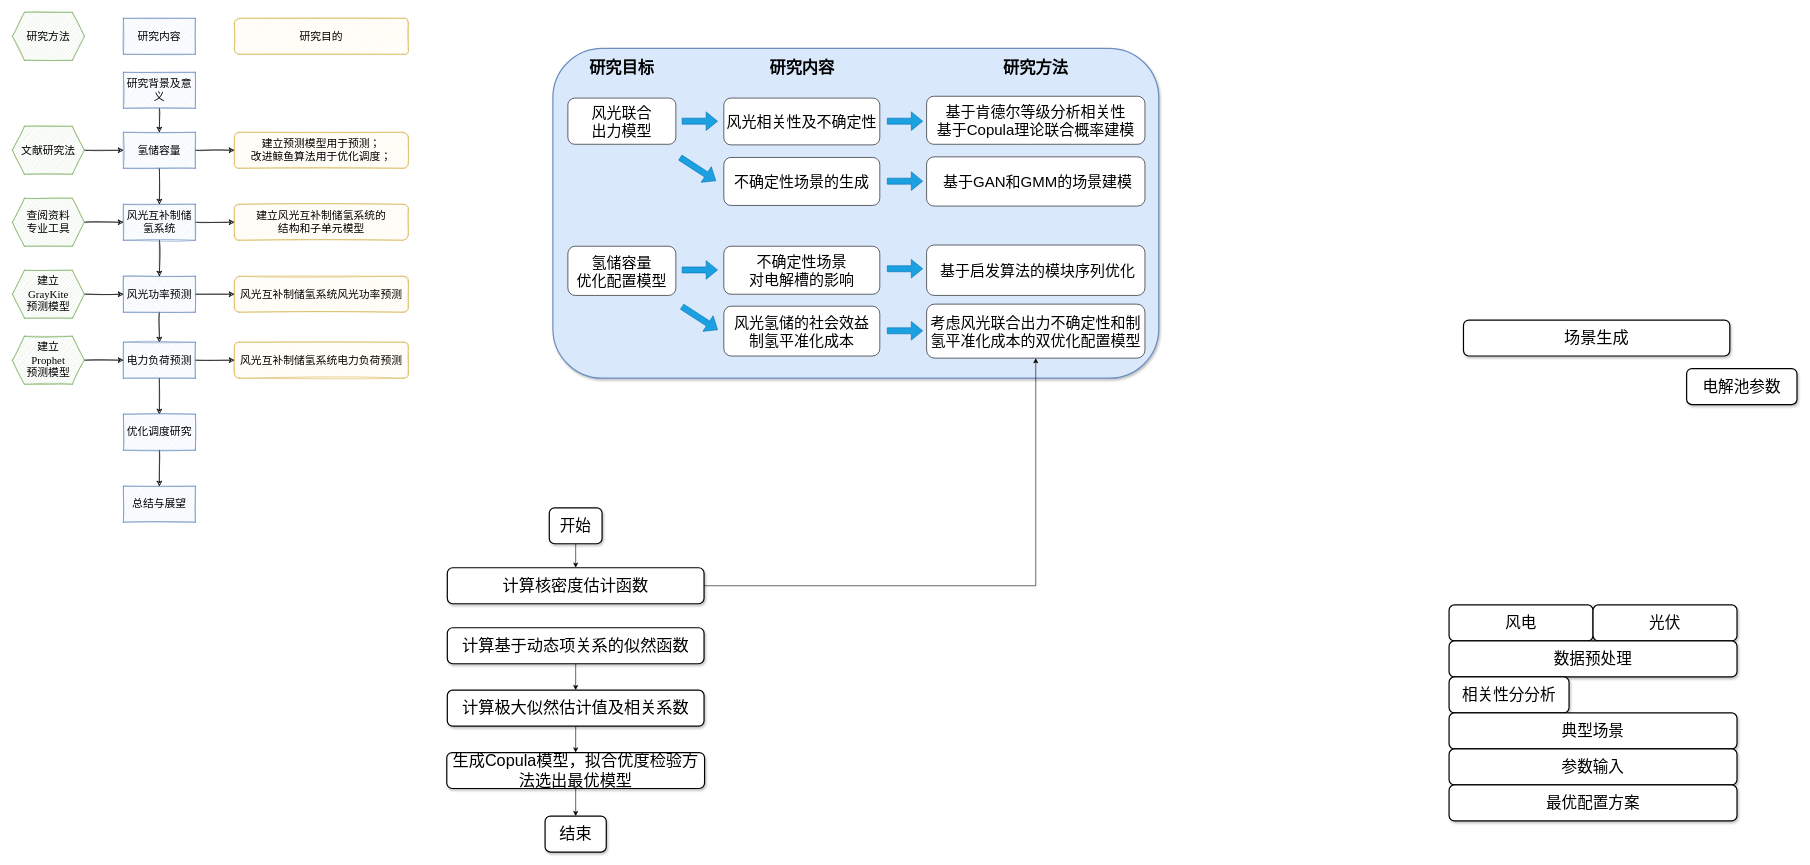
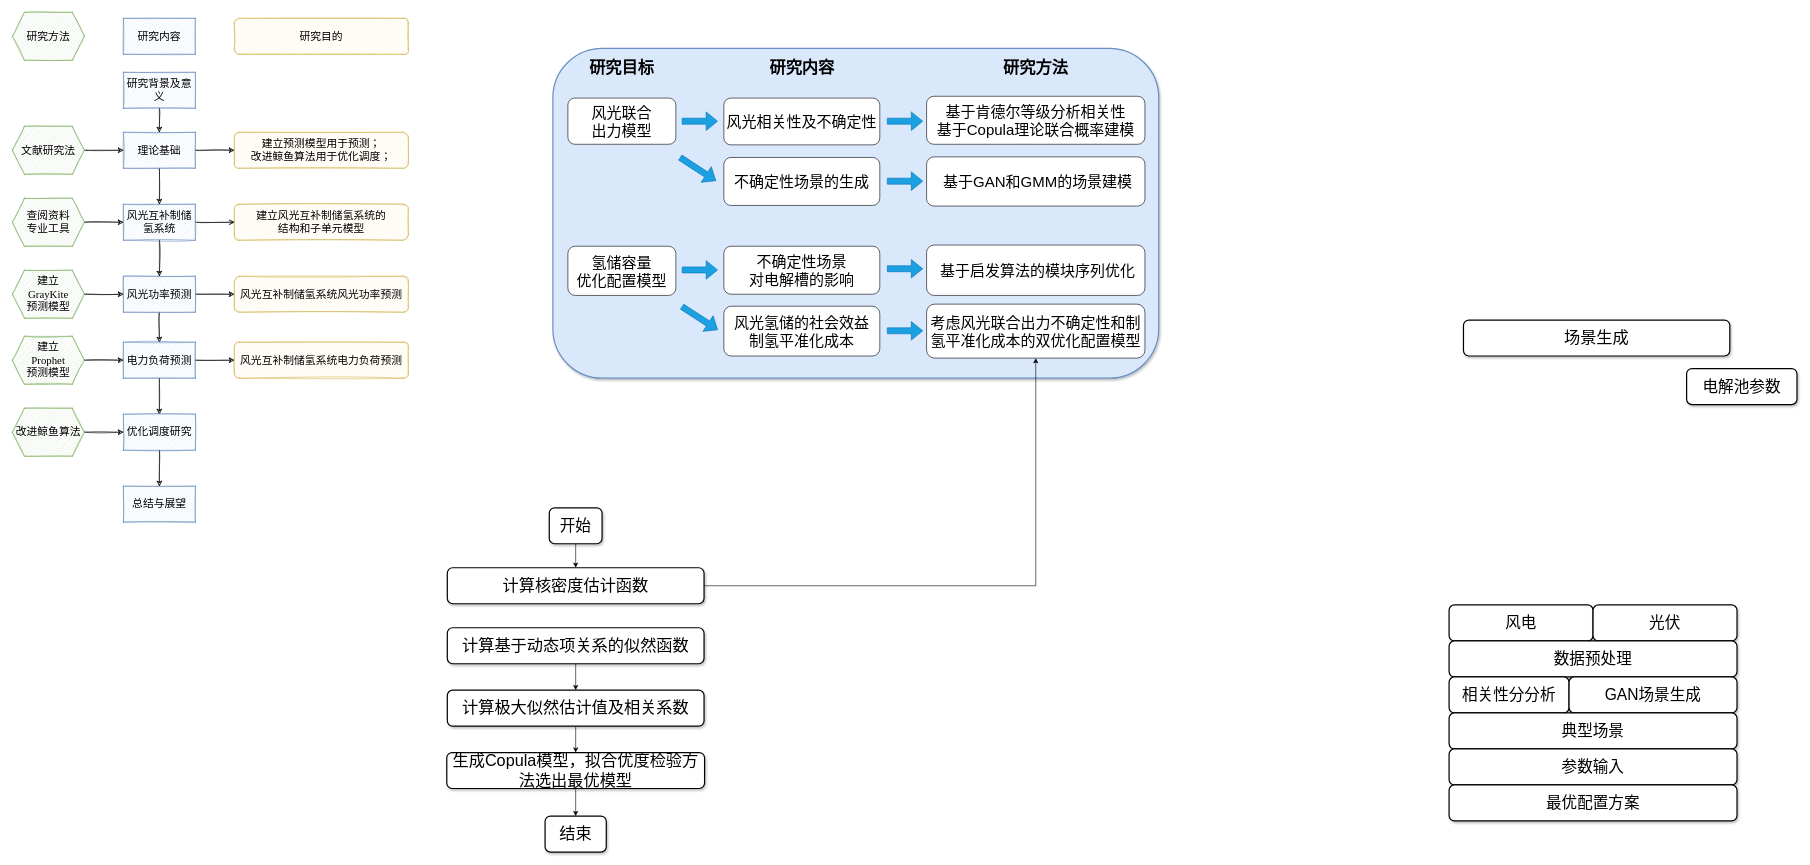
  <mxCell id="0" />
  <mxCell id="1" parent="0" />
  <mxCell id="2" value="风电" style="rounded=1;whiteSpace=wrap;html=1;shadow=1;fontSize=26;strokeWidth=2;" parent="1" vertex="1"><mxGeometry x="2415" y="1008" width="240" height="60" as="geometry" /></mxCell>
  <mxCell id="3" value="光伏" style="rounded=1;whiteSpace=wrap;html=1;shadow=1;fontSize=26;strokeWidth=2;" parent="1" vertex="1"><mxGeometry x="2655" y="1008" width="240" height="60" as="geometry" /></mxCell>
  <mxCell id="4" value="数据预处理" style="rounded=1;whiteSpace=wrap;html=1;shadow=1;fontSize=26;strokeWidth=2;" parent="1" vertex="1"><mxGeometry x="2415" y="1068" width="480" height="60" as="geometry" /></mxCell>
  <mxCell id="5" value="" style="rounded=1;whiteSpace=wrap;html=1;strokeWidth=2;strokeColor=#6c8ebf;shadow=1;fillColor=#dae8fc;" parent="1" vertex="1"><mxGeometry x="921" y="80" width="1010" height="550" as="geometry" /></mxCell>
  <mxCell id="6" value="研究目标" style="text;html=1;strokeColor=none;fillColor=none;align=center;verticalAlign=middle;whiteSpace=wrap;rounded=0;fontSize=27;fontStyle=1" parent="1" vertex="1"><mxGeometry x="966" y="98" width="140" height="30" as="geometry" /></mxCell>
  <mxCell id="7" value="研究内容" style="text;html=1;strokeColor=none;fillColor=none;align=center;verticalAlign=middle;whiteSpace=wrap;rounded=0;fontSize=27;fontStyle=1" parent="1" vertex="1"><mxGeometry x="1274.75" y="98" width="122.5" height="30" as="geometry" /></mxCell>
  <mxCell id="8" value="研究方法" style="text;html=1;strokeColor=none;fillColor=none;align=center;verticalAlign=middle;whiteSpace=wrap;rounded=0;fontSize=27;fontStyle=1" parent="1" vertex="1"><mxGeometry x="1671" y="98" width="110" height="30" as="geometry" /></mxCell>
  <mxCell id="9" value="研究方法" style="shape=hexagon;perimeter=hexagonPerimeter2;whiteSpace=wrap;html=1;fixedSize=1;fillColor=#d5e8d4;strokeColor=#82b366;fontSize=18;sketch=1;" parent="1" vertex="1"><mxGeometry x="20" y="20" width="120" height="80" as="geometry" /></mxCell>
  <mxCell id="10" value="研究内容" style="rounded=0;whiteSpace=wrap;html=1;fillColor=#dae8fc;strokeColor=#6c8ebf;fontSize=18;sketch=1;" parent="1" vertex="1"><mxGeometry x="205" y="30" width="120" height="60" as="geometry" /></mxCell>
  <mxCell id="11" value="研究目的" style="rounded=1;whiteSpace=wrap;html=1;fillColor=#fff2cc;strokeColor=#d6b656;fontSize=18;sketch=1;" parent="1" vertex="1"><mxGeometry x="390" y="30" width="290" height="60" as="geometry" /></mxCell>
  <mxCell id="12" value="" style="edgeStyle=orthogonalEdgeStyle;rounded=0;orthogonalLoop=1;jettySize=auto;html=1;fontSize=18;sketch=1;" parent="1" source="13" target="16" edge="1"><mxGeometry relative="1" as="geometry" /></mxCell>
  <mxCell id="13" value="文献研究法" style="shape=hexagon;perimeter=hexagonPerimeter2;whiteSpace=wrap;html=1;fixedSize=1;fillColor=#d5e8d4;strokeColor=#82b366;fontSize=18;sketch=1;" parent="1" vertex="1"><mxGeometry x="20" y="210" width="120" height="80" as="geometry" /></mxCell>
  <mxCell id="14" value="" style="edgeStyle=orthogonalEdgeStyle;rounded=0;orthogonalLoop=1;jettySize=auto;html=1;fontSize=18;sketch=1;" parent="1" source="16" target="22" edge="1"><mxGeometry relative="1" as="geometry" /></mxCell>
  <mxCell id="15" value="" style="edgeStyle=orthogonalEdgeStyle;rounded=0;orthogonalLoop=1;jettySize=auto;html=1;fontSize=18;sketch=1;" parent="1" source="16" target="17" edge="1"><mxGeometry relative="1" as="geometry" /></mxCell>
- <mxCell id="16" value="氢储容量" style="rounded=0;whiteSpace=wrap;html=1;fillColor=#dae8fc;strokeColor=#6c8ebf;fontSize=18;sketch=1;" parent="1" vertex="1"><mxGeometry x="205" y="220" width="120" height="60" as="geometry" /></mxCell>
+ <mxCell id="16" value="理论基础" style="rounded=0;whiteSpace=wrap;html=1;fillColor=#dae8fc;strokeColor=#6c8ebf;fontSize=18;sketch=1;" parent="1" vertex="1"><mxGeometry x="205" y="220" width="120" height="60" as="geometry" /></mxCell>
  <mxCell id="17" value="建立预测模型用于预测；&lt;br style=&quot;font-size: 18px&quot;&gt;改进鲸鱼算法用于优化调度；" style="rounded=1;whiteSpace=wrap;html=1;fillColor=#fff2cc;strokeColor=#d6b656;fontSize=18;sketch=1;" parent="1" vertex="1"><mxGeometry x="390" y="220" width="290" height="60" as="geometry" /></mxCell>
  <mxCell id="18" value="" style="edgeStyle=orthogonalEdgeStyle;rounded=0;orthogonalLoop=1;jettySize=auto;html=1;fontSize=18;sketch=1;" parent="1" source="19" target="22" edge="1"><mxGeometry relative="1" as="geometry" /></mxCell>
  <mxCell id="19" value="查阅资料&lt;br style=&quot;font-size: 18px;&quot;&gt;专业工具" style="shape=hexagon;perimeter=hexagonPerimeter2;whiteSpace=wrap;html=1;fixedSize=1;fillColor=#d5e8d4;strokeColor=#82b366;fontSize=18;sketch=1;" parent="1" vertex="1"><mxGeometry x="20" y="330" width="120" height="80" as="geometry" /></mxCell>
  <mxCell id="20" value="" style="edgeStyle=orthogonalEdgeStyle;rounded=0;orthogonalLoop=1;jettySize=auto;html=1;fontSize=18;sketch=1;" parent="1" source="22" target="28" edge="1"><mxGeometry relative="1" as="geometry" /></mxCell>
- <mxCell id="21" value="" style="edgeStyle=orthogonalEdgeStyle;rounded=0;orthogonalLoop=1;jettySize=auto;html=1;fontSize=18;sketch=1;" parent="1" source="22" target="23" edge="1"><mxGeometry relative="1" as="geometry" /></mxCell>
+ <mxCell id="21" value="" style="edgeStyle=orthogonalEdgeStyle;rounded=0;orthogonalLoop=1;jettySize=auto;html=1;fontSize=18;sketch=1;endArrow=open;" parent="1" source="22" target="23" edge="1"><mxGeometry relative="1" as="geometry" /></mxCell>
  <mxCell id="22" value="&lt;span style=&quot;font-size: 18px;&quot;&gt;风光互补制储氢系统&lt;/span&gt;" style="rounded=0;whiteSpace=wrap;html=1;fillColor=#dae8fc;strokeColor=#6c8ebf;fontSize=18;sketch=1;" parent="1" vertex="1"><mxGeometry x="205" y="340" width="120" height="60" as="geometry" /></mxCell>
  <mxCell id="23" value="建立风光互补制储氢系统的&lt;br&gt;结构和子单元模型" style="rounded=1;whiteSpace=wrap;html=1;fillColor=#fff2cc;strokeColor=#d6b656;fontSize=18;sketch=1;" parent="1" vertex="1"><mxGeometry x="390" y="340" width="290" height="60" as="geometry" /></mxCell>
  <mxCell id="24" value="" style="edgeStyle=orthogonalEdgeStyle;rounded=0;orthogonalLoop=1;jettySize=auto;html=1;fontSize=18;sketch=1;" parent="1" source="25" target="28" edge="1"><mxGeometry relative="1" as="geometry" /></mxCell>
  <mxCell id="25" value="&lt;span style=&quot;font-size: 18px&quot;&gt;建立&lt;br&gt;&lt;/span&gt;&lt;span lang=&quot;EN-US&quot; style=&quot;font-size: 18px ; font-family: &amp;#34;times new roman&amp;#34; , serif&quot;&gt;GrayKite&lt;br&gt;&lt;/span&gt;&lt;span style=&quot;font-size: 18px&quot;&gt;预测模型&lt;/span&gt;" style="shape=hexagon;perimeter=hexagonPerimeter2;whiteSpace=wrap;html=1;fixedSize=1;fillColor=#d5e8d4;strokeColor=#82b366;fontSize=18;sketch=1;" parent="1" vertex="1"><mxGeometry x="20" y="450" width="120" height="80" as="geometry" /></mxCell>
  <mxCell id="26" value="" style="edgeStyle=orthogonalEdgeStyle;rounded=0;orthogonalLoop=1;jettySize=auto;html=1;fontSize=18;sketch=1;" parent="1" source="28" target="34" edge="1"><mxGeometry relative="1" as="geometry" /></mxCell>
  <mxCell id="27" value="" style="edgeStyle=orthogonalEdgeStyle;rounded=0;orthogonalLoop=1;jettySize=auto;html=1;fontSize=18;sketch=1;" parent="1" source="28" target="29" edge="1"><mxGeometry relative="1" as="geometry" /></mxCell>
  <mxCell id="28" value="风光功率预测" style="rounded=0;whiteSpace=wrap;html=1;fillColor=#dae8fc;strokeColor=#6c8ebf;fontSize=18;sketch=1;" parent="1" vertex="1"><mxGeometry x="205" y="460" width="120" height="60" as="geometry" /></mxCell>
  <mxCell id="29" value="风光互补制储氢系统风光&lt;span style=&quot;font-size: 18px;&quot;&gt;功率预测&lt;/span&gt;" style="rounded=1;whiteSpace=wrap;html=1;fillColor=#fff2cc;strokeColor=#d6b656;fontSize=18;sketch=1;" parent="1" vertex="1"><mxGeometry x="390" y="460" width="290" height="60" as="geometry" /></mxCell>
  <mxCell id="30" value="" style="edgeStyle=orthogonalEdgeStyle;rounded=0;orthogonalLoop=1;jettySize=auto;html=1;fontSize=18;sketch=1;" parent="1" source="31" target="34" edge="1"><mxGeometry relative="1" as="geometry" /></mxCell>
  <mxCell id="31" value="&lt;span style=&quot;font-size: 18px&quot;&gt;建立&lt;br&gt;&lt;/span&gt;&lt;span lang=&quot;EN-US&quot; style=&quot;font-size: 18px ; font-family: &amp;#34;times new roman&amp;#34; , serif&quot;&gt;Prophet&lt;br&gt;&lt;/span&gt;&lt;span style=&quot;font-size: 18px&quot;&gt;预测模型&lt;/span&gt;" style="shape=hexagon;perimeter=hexagonPerimeter2;whiteSpace=wrap;html=1;fixedSize=1;fillColor=#d5e8d4;strokeColor=#82b366;fontSize=18;sketch=1;" parent="1" vertex="1"><mxGeometry x="20" y="560" width="120" height="80" as="geometry" /></mxCell>
  <mxCell id="32" value="" style="edgeStyle=orthogonalEdgeStyle;rounded=0;orthogonalLoop=1;jettySize=auto;html=1;fontSize=18;sketch=1;" parent="1" source="34" target="39" edge="1"><mxGeometry relative="1" as="geometry" /></mxCell>
  <mxCell id="33" value="" style="edgeStyle=orthogonalEdgeStyle;rounded=0;orthogonalLoop=1;jettySize=auto;html=1;fontSize=18;sketch=1;" parent="1" source="34" target="35" edge="1"><mxGeometry relative="1" as="geometry" /></mxCell>
  <mxCell id="34" value="电力负荷预测" style="rounded=0;whiteSpace=wrap;html=1;fillColor=#dae8fc;strokeColor=#6c8ebf;fontSize=18;sketch=1;" parent="1" vertex="1"><mxGeometry x="205" y="570" width="120" height="60" as="geometry" /></mxCell>
  <mxCell id="35" value="&lt;span style=&quot;font-size: 18px;&quot;&gt;风光互补制储氢系统电力负荷预测&lt;br style=&quot;font-size: 18px;&quot;&gt;&lt;/span&gt;" style="rounded=1;whiteSpace=wrap;html=1;fillColor=#fff2cc;strokeColor=#d6b656;fontSize=18;sketch=1;" parent="1" vertex="1"><mxGeometry x="390" y="570" width="290" height="60" as="geometry" /></mxCell>
+ <mxCell id="36" value="" style="edgeStyle=orthogonalEdgeStyle;rounded=0;orthogonalLoop=1;jettySize=auto;html=1;fontSize=18;sketch=1;" parent="1" source="37" target="39" edge="1"><mxGeometry relative="1" as="geometry" /></mxCell>
+ <mxCell id="37" value="改进鲸鱼算法" style="shape=hexagon;perimeter=hexagonPerimeter2;whiteSpace=wrap;html=1;fixedSize=1;fillColor=#d5e8d4;strokeColor=#82b366;fontSize=18;sketch=1;" parent="1" vertex="1"><mxGeometry x="20" y="680" width="120" height="80" as="geometry" /></mxCell>
  <mxCell id="38" value="" style="edgeStyle=orthogonalEdgeStyle;rounded=0;orthogonalLoop=1;jettySize=auto;html=1;fontSize=18;sketch=1;" parent="1" source="39" target="40" edge="1"><mxGeometry relative="1" as="geometry" /></mxCell>
  <mxCell id="39" value="优化调度研究" style="rounded=0;whiteSpace=wrap;html=1;fillColor=#dae8fc;strokeColor=#6c8ebf;fontSize=18;sketch=1;" parent="1" vertex="1"><mxGeometry x="205" y="690" width="120" height="60" as="geometry" /></mxCell>
  <mxCell id="40" value="总结与展望" style="rounded=0;whiteSpace=wrap;html=1;fillColor=#dae8fc;strokeColor=#6c8ebf;fontSize=18;sketch=1;" parent="1" vertex="1"><mxGeometry x="205" y="810" width="120" height="60" as="geometry" /></mxCell>
  <mxCell id="41" value="" style="edgeStyle=orthogonalEdgeStyle;rounded=0;orthogonalLoop=1;jettySize=auto;html=1;fontSize=18;sketch=1;" parent="1" source="42" target="16" edge="1"><mxGeometry relative="1" as="geometry" /></mxCell>
  <mxCell id="42" value="研究背景及意义" style="rounded=0;whiteSpace=wrap;html=1;fillColor=#dae8fc;strokeColor=#6c8ebf;fontSize=18;sketch=1;" parent="1" vertex="1"><mxGeometry x="205" y="120" width="120" height="60" as="geometry" /></mxCell>
  <mxCell id="43" value="风光联合&lt;br&gt;出力模型" style="rounded=1;whiteSpace=wrap;html=1;fontSize=25;" parent="1" vertex="1"><mxGeometry x="946" y="163.01" width="180" height="76.99" as="geometry" /></mxCell>
  <mxCell id="44" value="风光相关性及不确定性" style="rounded=1;whiteSpace=wrap;html=1;fontSize=25;" parent="1" vertex="1"><mxGeometry x="1206" y="163.01" width="260" height="77.99" as="geometry" /></mxCell>
  <mxCell id="45" value="氢储容量&lt;br&gt;优化配置模型" style="rounded=1;whiteSpace=wrap;html=1;fontSize=25;" parent="1" vertex="1"><mxGeometry x="946" y="410" width="180" height="82" as="geometry" /></mxCell>
  <mxCell id="46" value="&lt;span style=&quot;font-size: 25px&quot;&gt;不确定性场景&lt;br&gt;对电解槽的影响&lt;/span&gt;" style="rounded=1;whiteSpace=wrap;html=1;fontSize=25;" parent="1" vertex="1"><mxGeometry x="1206" y="410" width="260" height="80" as="geometry" /></mxCell>
  <mxCell id="47" value="不确定性场景的生成" style="rounded=1;whiteSpace=wrap;html=1;fontSize=25;" parent="1" vertex="1"><mxGeometry x="1206" y="262" width="260" height="80" as="geometry" /></mxCell>
  <mxCell id="48" value="基于肯德尔等级分析相关性&lt;br style=&quot;font-size: 25px&quot;&gt;基于Copula理论联合概率建模" style="rounded=1;whiteSpace=wrap;html=1;fontSize=25;" parent="1" vertex="1"><mxGeometry x="1544" y="160" width="364" height="80" as="geometry" /></mxCell>
  <mxCell id="49" value="&lt;div style=&quot;font-size: 25px&quot;&gt;&lt;div style=&quot;font-size: 25px&quot;&gt;&amp;nbsp;基于GAN和GMM的场景建模&lt;/div&gt;&lt;/div&gt;" style="rounded=1;whiteSpace=wrap;html=1;fontSize=25;" parent="1" vertex="1"><mxGeometry x="1544" y="261" width="364" height="82" as="geometry" /></mxCell>
  <mxCell id="50" value="&lt;div style=&quot;font-size: 25px&quot;&gt;&amp;nbsp;基于启发算法的模块序列优化&lt;/div&gt;" style="rounded=1;whiteSpace=wrap;html=1;fontSize=25;" parent="1" vertex="1"><mxGeometry x="1544" y="408" width="364" height="84" as="geometry" /></mxCell>
  <mxCell id="51" value="&lt;div style=&quot;font-size: 25px&quot;&gt;风光氢储的社会效益&lt;/div&gt;&lt;div style=&quot;font-size: 25px&quot;&gt;制氢平准化成本&lt;/div&gt;" style="rounded=1;whiteSpace=wrap;html=1;fontSize=25;" parent="1" vertex="1"><mxGeometry x="1206" y="510" width="260" height="83" as="geometry" /></mxCell>
  <mxCell id="52" value="考虑风光联合出力不确定性和制氢平准化成本的双优化配置模型" style="rounded=1;whiteSpace=wrap;html=1;fontSize=25;" parent="1" vertex="1"><mxGeometry x="1544" y="506.5" width="364" height="90" as="geometry" /></mxCell>
  <mxCell id="53" value="" style="shape=flexArrow;endArrow=classic;html=1;rounded=0;fontSize=25;fillColor=#1ba1e2;strokeColor=#006EAF;" parent="1" edge="1"><mxGeometry width="50" height="50" relative="1" as="geometry"><mxPoint x="1478" y="301.5" as="sourcePoint" /><mxPoint x="1538" y="301.5" as="targetPoint" /></mxGeometry></mxCell>
  <mxCell id="54" value="" style="shape=flexArrow;endArrow=classic;html=1;rounded=0;fontSize=25;fillColor=#1ba1e2;strokeColor=#006EAF;" parent="1" edge="1"><mxGeometry width="50" height="50" relative="1" as="geometry"><mxPoint x="1478" y="201.51" as="sourcePoint" /><mxPoint x="1538" y="201.51" as="targetPoint" /></mxGeometry></mxCell>
  <mxCell id="55" value="" style="shape=flexArrow;endArrow=classic;html=1;rounded=0;fontSize=25;fillColor=#1ba1e2;strokeColor=#006EAF;" parent="1" edge="1"><mxGeometry width="50" height="50" relative="1" as="geometry"><mxPoint x="1478" y="447.5" as="sourcePoint" /><mxPoint x="1538" y="447.5" as="targetPoint" /></mxGeometry></mxCell>
  <mxCell id="56" value="" style="shape=flexArrow;endArrow=classic;html=1;rounded=0;fontSize=25;fillColor=#1ba1e2;strokeColor=#006EAF;" parent="1" edge="1"><mxGeometry width="50" height="50" relative="1" as="geometry"><mxPoint x="1478" y="551" as="sourcePoint" /><mxPoint x="1538" y="551" as="targetPoint" /></mxGeometry></mxCell>
  <mxCell id="57" value="" style="shape=flexArrow;endArrow=classic;html=1;rounded=0;fontSize=25;fillColor=#1ba1e2;strokeColor=#006EAF;" parent="1" edge="1"><mxGeometry width="50" height="50" relative="1" as="geometry"><mxPoint x="1136" y="201.51" as="sourcePoint" /><mxPoint x="1196" y="201.51" as="targetPoint" /></mxGeometry></mxCell>
  <mxCell id="58" value="" style="shape=flexArrow;endArrow=classic;html=1;rounded=0;fontSize=25;fillColor=#1ba1e2;strokeColor=#006EAF;" parent="1" edge="1"><mxGeometry width="50" height="50" relative="1" as="geometry"><mxPoint x="1133" y="262" as="sourcePoint" /><mxPoint x="1193" y="301" as="targetPoint" /></mxGeometry></mxCell>
  <mxCell id="59" value="" style="shape=flexArrow;endArrow=classic;html=1;rounded=0;fontSize=25;fillColor=#1ba1e2;strokeColor=#006EAF;" parent="1" edge="1"><mxGeometry width="50" height="50" relative="1" as="geometry"><mxPoint x="1136" y="449.5" as="sourcePoint" /><mxPoint x="1196" y="449.5" as="targetPoint" /></mxGeometry></mxCell>
  <mxCell id="60" value="" style="shape=flexArrow;endArrow=classic;html=1;rounded=0;fontSize=25;fillColor=#1ba1e2;strokeColor=#006EAF;" parent="1" edge="1"><mxGeometry width="50" height="50" relative="1" as="geometry"><mxPoint x="1136" y="510.49" as="sourcePoint" /><mxPoint x="1196" y="549.49" as="targetPoint" /></mxGeometry></mxCell>
  <mxCell id="61" value="" style="edgeStyle=orthogonalEdgeStyle;rounded=0;orthogonalLoop=1;jettySize=auto;html=1;" parent="1" source="62" target="71" edge="1"><mxGeometry relative="1" as="geometry" /></mxCell>
  <mxCell id="62" value="&lt;span style=&quot;font-size: 26px&quot;&gt;开始&lt;/span&gt;" style="rounded=1;whiteSpace=wrap;html=1;shadow=1;fontSize=27;strokeWidth=2;" parent="1" vertex="1"><mxGeometry x="915" y="846" width="88" height="60" as="geometry" /></mxCell>
  <mxCell id="63" value="场景生成" style="whiteSpace=wrap;html=1;rounded=1;shadow=1;fontSize=27;strokeWidth=2;" parent="1" vertex="1"><mxGeometry x="2439" y="533" width="444" height="60" as="geometry" /></mxCell>
  <mxCell id="64" value="电解池参数" style="rounded=1;whiteSpace=wrap;html=1;shadow=1;fontSize=26;strokeWidth=2;" parent="1" vertex="1"><mxGeometry x="2811" y="614" width="184" height="60" as="geometry" /></mxCell>
  <mxCell id="65" value="相关性分分析" style="rounded=1;whiteSpace=wrap;html=1;shadow=1;fontSize=26;strokeWidth=2;" parent="1" vertex="1"><mxGeometry x="2415" y="1128" width="200" height="60" as="geometry" /></mxCell>
+ <mxCell id="66" value="GAN场景生成" style="rounded=1;whiteSpace=wrap;html=1;shadow=1;fontSize=26;strokeWidth=2;" parent="1" vertex="1"><mxGeometry x="2615" y="1128" width="280" height="60" as="geometry" /></mxCell>
  <mxCell id="67" value="典型场景" style="rounded=1;whiteSpace=wrap;html=1;shadow=1;fontSize=26;strokeWidth=2;" parent="1" vertex="1"><mxGeometry x="2415" y="1188" width="480" height="60" as="geometry" /></mxCell>
  <mxCell id="68" value="参数输入" style="rounded=1;whiteSpace=wrap;html=1;shadow=1;fontSize=26;strokeWidth=2;" parent="1" vertex="1"><mxGeometry x="2415" y="1248" width="480" height="60" as="geometry" /></mxCell>
  <mxCell id="69" value="最优配置方案" style="rounded=1;whiteSpace=wrap;html=1;shadow=1;fontSize=26;strokeWidth=2;" parent="1" vertex="1"><mxGeometry x="2415" y="1308" width="480" height="60" as="geometry" /></mxCell>
  <mxCell id="70" value="" style="edgeStyle=orthogonalEdgeStyle;rounded=0;orthogonalLoop=1;jettySize=auto;html=1;" parent="1" source="71" target="52" edge="1"><mxGeometry relative="1" as="geometry" /></mxCell>
  <mxCell id="71" value="计算核密度估计函数" style="rounded=1;whiteSpace=wrap;html=1;shadow=1;fontSize=27;strokeWidth=2;" parent="1" vertex="1"><mxGeometry x="745" y="946" width="428" height="60" as="geometry" /></mxCell>
  <mxCell id="72" value="" style="edgeStyle=orthogonalEdgeStyle;rounded=0;orthogonalLoop=1;jettySize=auto;html=1;" parent="1" source="73" target="75" edge="1"><mxGeometry relative="1" as="geometry" /></mxCell>
  <mxCell id="73" value="计算基于动态项关系的似然函数" style="rounded=1;whiteSpace=wrap;html=1;shadow=1;fontSize=27;strokeWidth=2;" parent="1" vertex="1"><mxGeometry x="745" y="1046" width="428" height="60" as="geometry" /></mxCell>
  <mxCell id="74" value="" style="edgeStyle=orthogonalEdgeStyle;rounded=0;orthogonalLoop=1;jettySize=auto;html=1;" parent="1" source="75" target="77" edge="1"><mxGeometry relative="1" as="geometry" /></mxCell>
  <mxCell id="75" value="计算极大似然估计值及相关系数" style="rounded=1;whiteSpace=wrap;html=1;shadow=1;fontSize=27;strokeWidth=2;" parent="1" vertex="1"><mxGeometry x="745" y="1150" width="428" height="60" as="geometry" /></mxCell>
  <mxCell id="76" value="" style="edgeStyle=orthogonalEdgeStyle;rounded=0;orthogonalLoop=1;jettySize=auto;html=1;" parent="1" source="77" target="78" edge="1"><mxGeometry relative="1" as="geometry" /></mxCell>
  <mxCell id="77" value="生成Copula模型，拟合优度检验方法选出最优模型" style="rounded=1;whiteSpace=wrap;html=1;shadow=1;fontSize=27;strokeWidth=2;" parent="1" vertex="1"><mxGeometry x="744.125" y="1254" width="429.75" height="60" as="geometry" /></mxCell>
  <mxCell id="78" value="结束" style="rounded=1;whiteSpace=wrap;html=1;shadow=1;fontSize=27;strokeWidth=2;" parent="1" vertex="1"><mxGeometry x="908" y="1360" width="102" height="60" as="geometry" /></mxCell>
